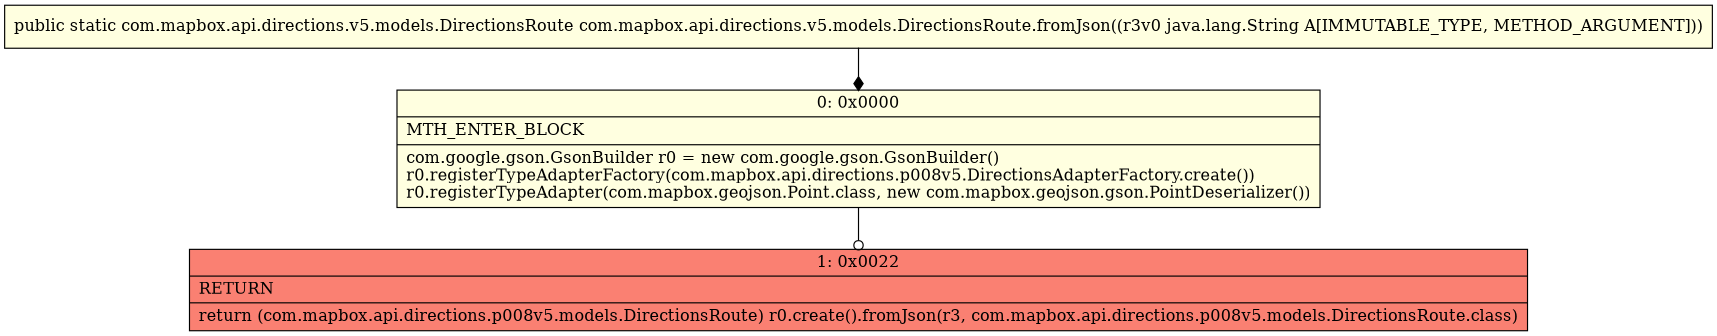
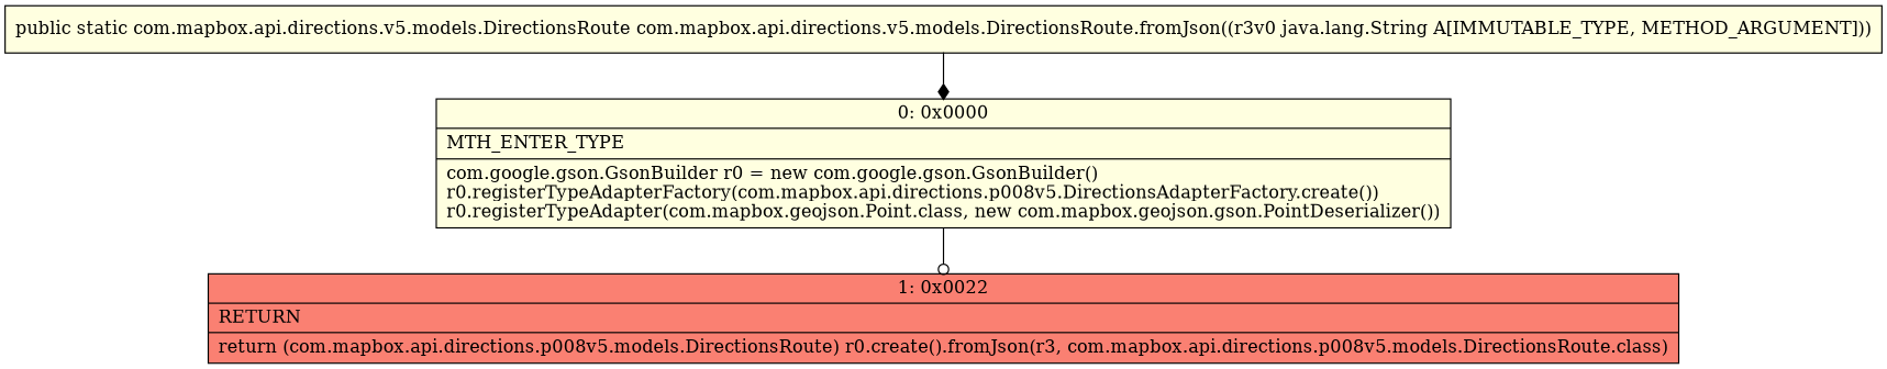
  digraph {
    node [shape=record style=filled fillcolor=lightyellow]
-   n1 [label="{0\:\ 0x0000|MTH_ENTER_BLOCK\l|com.google.gson.GsonBuilder r0 = new com.google.gson.GsonBuilder()\lr0.registerTypeAdapterFactory(com.mapbox.api.directions.p008v5.DirectionsAdapterFactory.create())\lr0.registerTypeAdapter(com.mapbox.geojson.Point.class, new com.mapbox.geojson.gson.PointDeserializer())\l}"]
+   n1 [label="{0\:\ 0x0000|MTH_ENTER_TYPE\l|com.google.gson.GsonBuilder r0 = new com.google.gson.GsonBuilder()\lr0.registerTypeAdapterFactory(com.mapbox.api.directions.p008v5.DirectionsAdapterFactory.create())\lr0.registerTypeAdapter(com.mapbox.geojson.Point.class, new com.mapbox.geojson.gson.PointDeserializer())\l}"]
    n2 [label="{1\:\ 0x0022|RETURN\l|return (com.mapbox.api.directions.p008v5.models.DirectionsRoute) r0.create().fromJson(r3, com.mapbox.api.directions.p008v5.models.DirectionsRoute.class)\l}" fillcolor=salmon]
    n3 [label="{public static com.mapbox.api.directions.v5.models.DirectionsRoute com.mapbox.api.directions.v5.models.DirectionsRoute.fromJson((r3v0 java.lang.String A[IMMUTABLE_TYPE, METHOD_ARGUMENT])) }"]
    n1 -> n2 [arrowhead=odot]
    n3 -> n1 [arrowhead=diamond]
  }
